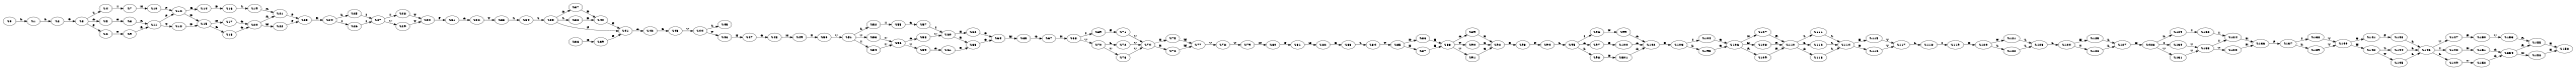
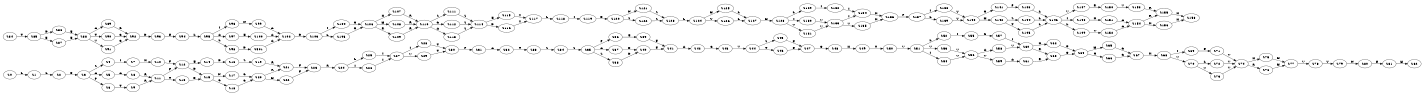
  strict digraph {
    rankdir=LR
    S0
    S1
    S2
    S3
    S4
    S5
    S6
    S7
    S8
    S9
    S10
    S11
    S12
    S13
    S14
    S15
    S16
    S17
    S18
    S19
    S20
    S21
    S22
    S23
    S24
    S25
    S26
    S27
    S28
    S29
    S30
    S31
    S32
    S33
    S34
    S35
    S36
    S37
    S38
    S39
    S40
    S41
    S42
    S43
    S44
    S45
    S46
    S47
    S48
    S49
    S50
    S51
    S52
    S53
    S54
    S55
    S56
    S57
    S58
    S59
    S60
    S61
    S62
    S63
    S64
    S65
+   S66
    S67
    S68
    S69
    S70
    S71
    S72
    S73
    S74
    S75
    S76
    S77
    S78
    S79
    S80
    S81
    S82
-   S83
    S84
    S85
    S86
    S87
    S88
    S89
    S90
    S91
    S92
    S93
    S94
    S95
    S96
    S97
    S98
    S99
    S100
    n102 [label=S501]
    S102
    S103
    S104
    n106 [label=S195]
    S106
    S107
    S108
    S109
    S110
    S111
    S112
    S113
    S114
    S115
    S116
    S117
    S118
    S119
    S120
    S121
    S122
    S123
    S124
    S125
    S126
    S127
-   S128 [label=S428]
+   S128
    S129
    S130
    S131
    S132
    S133
    S134
    S135
    S136
    S137
    S138
    S139
    S140
    S141
    S142
    S143
    S144
    S145
    S146
    S147
    S148
    S149
    S150
    S151
    S152
    S153
-   S154 [label=S354]
+   S154
    S155
    S156
    S158
    S0 -> S1 [label=L]
    S1 -> S2 [label=L]
    S2 -> S3 [label=Q]
    S3 -> S4 [label=S]
    S3 -> S5 [label=A]
    S3 -> S6 [label=P]
    S4 -> S7 [label=I]
    S5 -> S8 [label=A]
    S6 -> S9 [label=T]
    S7 -> S10 [label=K]
    S8 -> S11 [label=R]
    S9 -> S11 [label=R]
    S10 -> S12 [label=P]
    S11 -> S12 [label=P]
    S11 -> S13 [label=T]
    S12 -> S14 [label=E]
    S12 -> S15 [label=D]
    S13 -> S15 [label=D]
    S14 -> S16 [label=D]
    S15 -> S17 [label=N]
    S15 -> S18 [label=G]
    S16 -> S19 [label=S]
    S17 -> S20 [label=G]
    S18 -> S20 [label=G]
    S19 -> S21 [label=R]
    S20 -> S21 [label=R]
    S20 -> S22 [label=H]
    S21 -> S23 [label=P]
    S22 -> S23 [label=P]
    S23 -> S24 [label=R]
    S24 -> S25 [label=L]
    S24 -> S26 [label=I]
    S25 -> S27 [label=I]
    S26 -> S27 [label=I]
    S27 -> S28 [label=I]
    S27 -> S29 [label=V]
    S28 -> S30 [label=T]
    S29 -> S30 [label=T]
    S30 -> S31 [label=P]
    S31 -> S32 [label=A]
    S32 -> S33 [label=T]
    S33 -> S34 [label=S]
    S34 -> S35 [label=S]
-   S35 -> S41 [label=P]
+   S35 -> S36 [label=P]
    S35 -> S37 [label=A]
    S35 -> S38 [label=S]
    S36 -> S39 [label=E]
    S37 -> S40 [label=D]
    S38 -> S40 [label=D]
    S39 -> S41 [label=F]
    S40 -> S41 [label=F]
    S41 -> S42 [label=A]
    S42 -> S43 [label=G]
    S43 -> S44 [label=V]
    S44 -> S45 [label=S]
    S44 -> S46 [label=T]
+   S45 -> S47 [label=F]
    S46 -> S47 [label=F]
    S47 -> S48 [label=Q]
    S48 -> S49 [label=K]
    S49 -> S50 [label=T]
    S50 -> S51 [label=V]
    S51 -> S52 [label=L]
    S51 -> S53 [label=V]
    S51 -> S54 [label=I]
    S52 -> S55 [label=I]
    S53 -> S56 [label=V]
    S54 -> S56 [label=V]
    S55 -> S57 [label=G]
    S56 -> S58 [label=A]
    S56 -> S59 [label=V]
    S57 -> S60 [label=I]
    S58 -> S60 [label=V]
    S59 -> S61 [label=A]
    S60 -> S62 [label=K]
    S60 -> S63 [label=R]
    S61 -> S63 [label=R]
    S62 -> S64 [label=Q]
    S63 -> S64 [label=Q]
    S64 -> S65 [label=H]
+   S64 -> S66 [label=Q]
    S65 -> S67 [label=G]
+   S66 -> S67 [label=G]
    S67 -> S68 [label=K]
    S68 -> S69 [label=I]
    S68 -> S70 [label=V]
    S69 -> S71 [label=F]
    S70 -> S72 [label=L]
    S70 -> S73 [label=V]
    S71 -> S74 [label=V]
    S72 -> S74 [label=V]
    S73 -> S74 [label=V]
    S74 -> S75 [label=K]
    S74 -> S76 [label=R]
    S75 -> S77 [label=H]
    S76 -> S77 [label=H]
    S77 -> S78 [label=V]
    S78 -> S79 [label=Y]
    S79 -> S80 [label=N]
    S80 -> S81 [label=F]
    S81 -> S82 [label=H]
-   S82 -> S83 [label=Q]
-   S83 -> S84 [label=S]
    S84 -> S85 [label=T]
    S85 -> S86 [label=D]
    S85 -> S87 [label=E]
    S86 -> S88 [label=E]
    S87 -> S88 [label=E]
    S88 -> S89 [label=A]
    S88 -> S90 [label=T]
    S88 -> S91 [label=V]
    S89 -> S92 [label=G]
    S90 -> S92 [label=G]
    S91 -> S92 [label=G]
    S92 -> S93 [label=D]
    S93 -> S94 [label=F]
    S94 -> S95 [label=L]
    S95 -> S96 [label=I]
    S95 -> S97 [label=A]
    S95 -> S98 [label=L]
    S96 -> S99 [label=N]
    S97 -> S100 [label=E]
    S98 -> n102 [label=D]
    S99 -> S102 [label=A]
    S100 -> S102 [label=A]
    n102 -> S102 [label=A]
    S102 -> S103 [label=D]
    S103 -> S104 [label=I]
    S103 -> n106 [label=L]
    S104 -> S106 [label=Q]
    n106 -> S106 [label=Q]
    S106 -> S107 [label=K]
    S106 -> S108 [label=H]
    S106 -> S109 [label=R]
    S107 -> S110 [label=R]
    S108 -> S110 [label=R]
    S109 -> S110 [label=R]
    S110 -> S111 [label=S]
    S110 -> S112 [label=G]
    S110 -> S113 [label=A]
    S111 -> S114 [label=S]
    S112 -> S114 [label=S]
    S113 -> S114 [label=S]
    S114 -> S115 [label=E]
    S114 -> S116 [label=D]
    S115 -> S117 [label=Y]
    S116 -> S117 [label=Y]
    S117 -> S118 [label=L]
    S118 -> S119 [label=I]
    S119 -> S120 [label=D]
    S120 -> S121 [label=N]
    S120 -> S122 [label=S]
    S121 -> S123 [label=S]
    S122 -> S123 [label=S]
    S123 -> S124 [label=L]
    S124 -> S125 [label=H]
    S124 -> S126 [label=Y]
    S125 -> S127 [label=L]
    S126 -> S127 [label=L]
    S127 -> S128 [label=H]
    S128 -> S129 [label=L]
    S128 -> S130 [label=I]
    S128 -> S131 [label=V]
    S129 -> S132 [label=I]
    S130 -> S133 [label=V]
    S131 -> S133 [label=V]
    S132 -> S134 [label=I]
    S133 -> S134 [label=I]
    S133 -> S135 [label=V]
    S134 -> S136 [label=K]
    S135 -> S136 [label=K]
    S136 -> S137 [label=P]
    S137 -> S138 [label=I]
    S137 -> S139 [label=L]
    S138 -> S140 [label=Y]
    S139 -> S140 [label=Y]
    S140 -> S141 [label=Q]
    S140 -> S142 [label=H]
    S141 -> S143 [label=P]
    S142 -> S144 [label=S]
    S142 -> S145 [label=T]
    S143 -> S146 [label=L]
    S144 -> S146 [label=L]
    S145 -> S146 [label=L]
    S146 -> S147 [label=V]
    S146 -> S148 [label=I]
    S146 -> S149 [label=L]
    S147 -> S150 [label=R]
    S148 -> S151 [label=K]
    S149 -> S152 [label=V]
    S150 -> S153 [label=V]
    S151 -> S154 [label=A]
    S152 -> S154 [label=A]
    S153 -> S155 [label=R]
    S154 -> S155 [label=R]
    S154 -> S156 [label=K]
    S155 -> S158 [label=K]
    S156 -> S158 [label=K]
  }
